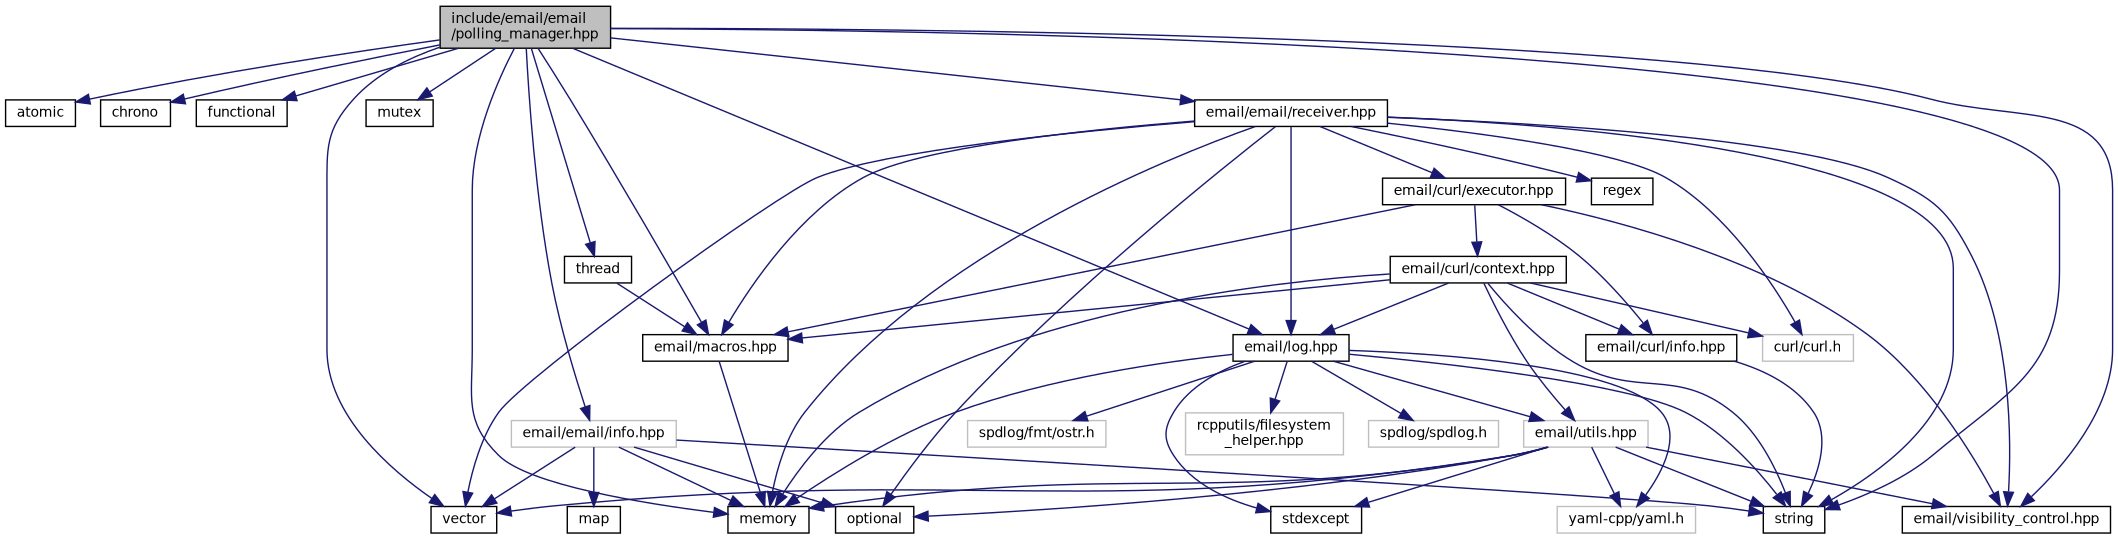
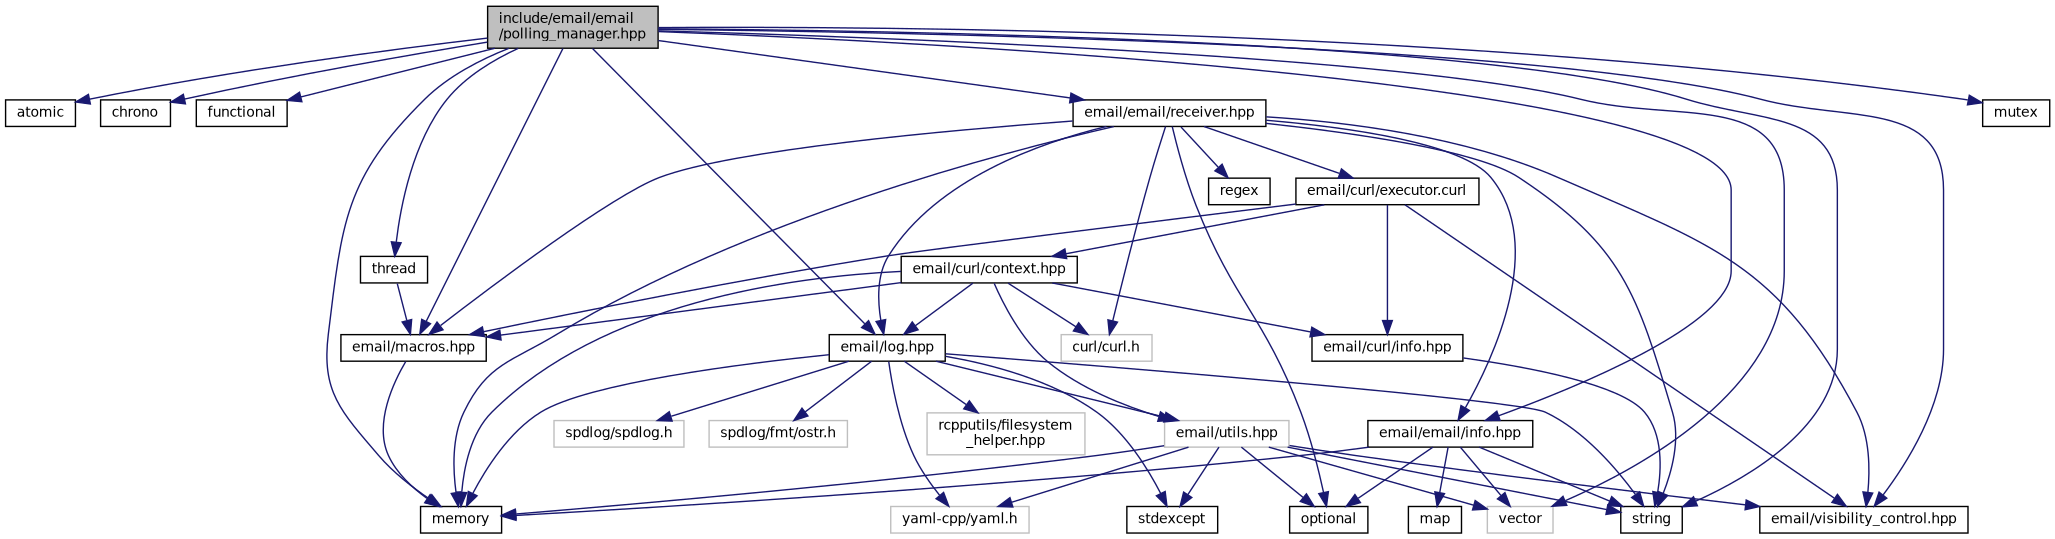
  digraph {
    node [color=black fillcolor=white fontname=Helvetica fontsize=10 shape=record style=filled]
    edge [color=midnightblue fontname=Helvetica fontsize=10 labelfontname=Helvetica labelfontsize=10 style=solid]
    n1 [fillcolor=grey75 fontcolor=black height=0.2 label="include/email/email\l/polling_manager.hpp" width=0.4]
    n2 [height=0.2 label=atomic width=0.4]
    n3 [height=0.2 label=chrono width=0.4]
    n4 [height=0.2 label=functional width=0.4]
    n5 [height=0.2 label=memory width=0.4]
    n6 [height=0.2 label=mutex width=0.4]
    n7 [height=0.2 label=string width=0.4]
    n8 [height=0.2 label=thread width=0.4]
-   n9 [height=0.2 label=vector width=0.4]
-   n10 [color=grey75 height=0.2 label="email/email/info.hpp" width=0.4]
+   n9 [color=grey75 height=0.2 label=vector width=0.4]
+   n10 [height=0.2 label="email/email/info.hpp" width=0.4]
    n11 [height=0.2 label="email/macros.hpp" width=0.4]
    n12 [height=0.2 label="email/email/receiver.hpp" width=0.4]
    n13 [height=0.2 label="email/log.hpp" width=0.4]
    n14 [height=0.2 label="email/visibility_control.hpp" width=0.4]
    n15 [height=0.2 label=map width=0.4]
    n16 [height=0.2 label=optional width=0.4]
    n17 [color=grey75 height=0.2 label="curl/curl.h" width=0.4]
    n18 [height=0.2 label=regex width=0.4]
-   n19 [height=0.2 label="email/curl/executor.hpp" width=0.4]
+   n19 [height=0.2 label="email/curl/executor.curl" width=0.4]
    n20 [color=grey75 height=0.2 label="email/utils.hpp" width=0.4]
    n21 [height=0.2 label=stdexcept width=0.4]
    n22 [color=grey75 height=0.2 label="rcpputils/filesystem\l_helper.hpp" width=0.4]
    n23 [color=grey75 height=0.2 label="spdlog/spdlog.h" width=0.4]
    n24 [color=grey75 height=0.2 label="spdlog/fmt/ostr.h" width=0.4]
    n25 [color=grey75 height=0.2 label="yaml-cpp/yaml.h" width=0.4]
    n26 [height=0.2 label="email/curl/context.hpp" width=0.4]
    n27 [height=0.2 label="email/curl/info.hpp" width=0.4]
    n1 -> n2
    n1 -> n3
    n1 -> n4
    n1 -> n5
    n1 -> n6
    n1 -> n7
    n1 -> n8
    n1 -> n9
    n1 -> n10
    n1 -> n11
    n1 -> n12
    n1 -> n13
    n1 -> n14
    n8 -> n11
    n10 -> n5
    n10 -> n7
    n10 -> n9
    n10 -> n15
    n10 -> n16
    n11 -> n5
    n12 -> n5
    n12 -> n7
-   n12 -> n9
+   n12 -> n10
    n12 -> n11
    n12 -> n13
    n12 -> n14
    n12 -> n16
    n12 -> n17
    n12 -> n18
    n12 -> n19
    n13 -> n5
    n13 -> n7
    n13 -> n20
    n13 -> n21
    n13 -> n22
    n13 -> n23
    n13 -> n24
    n13 -> n25
    n19 -> n11
    n19 -> n14
    n19 -> n26
    n19 -> n27
    n20 -> n5
    n20 -> n7
    n20 -> n9
    n20 -> n14
    n20 -> n16
    n20 -> n21
    n20 -> n25
    n26 -> n5
-   n26 -> n7
    n26 -> n11
    n26 -> n13
    n26 -> n17
    n26 -> n20
    n26 -> n27
    n27 -> n7
  }
